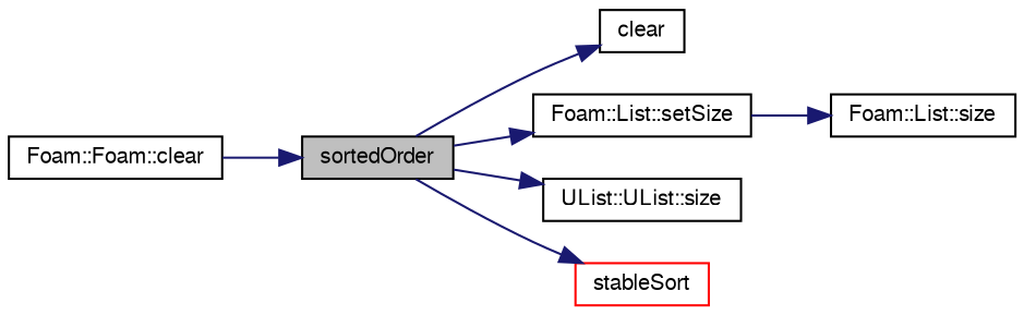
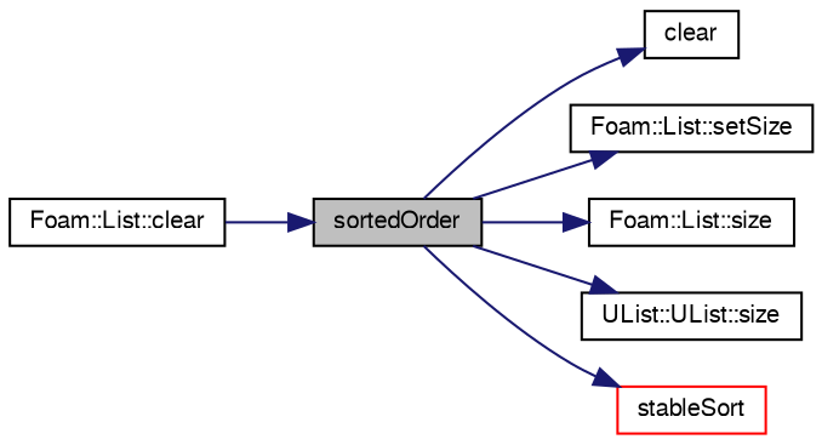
  digraph {
    rankdir=LR
    node [color=black fontname=FreeSans fontsize=10 shape=record]
    edge [color=midnightblue fontname=FreeSans fontsize=10 labelfontname=FreeSans labelfontsize=10 style=solid]
    n1 [fillcolor=grey75 fontcolor=black height=0.2 label=sortedOrder style=filled width=0.4]
    n2 [height=0.2 label=clear width=0.4]
    n3 [height=0.2 label="Foam::List::setSize" width=0.4]
    n4 [height=0.2 label="Foam::List::size" width=0.4]
    n5 [height=0.2 label="UList::UList::size" width=0.4]
    n6 [color=red height=0.2 label=stableSort width=0.4]
-   n7 [height=0.2 label="Foam::Foam::clear" width=0.4]
+   n7 [height=0.2 label="Foam::List::clear" width=0.4]
    n1 -> n2
    n1 -> n3
-   n3 -> n4
+   n1 -> n4
    n1 -> n5
    n1 -> n6
    n7 -> n1
  }
